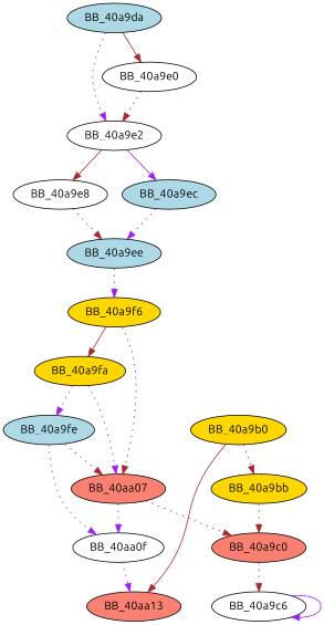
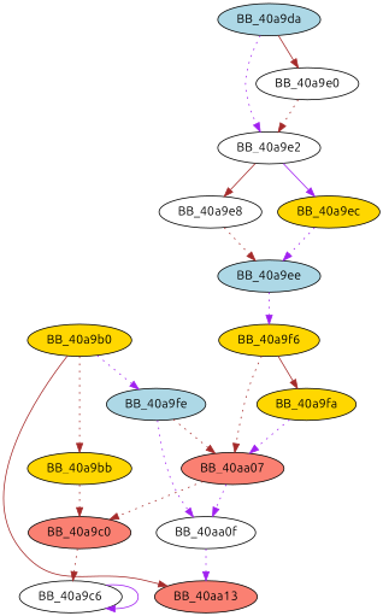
  digraph {
    fontname=Ubuntu
    node [fillcolor=white fontname=Ubuntu style=filled]
    edge [color=brown fontname=Ubuntu style=dotted]
    BB_40a9b0 [fillcolor=gold]
    BB_40a9bb [fillcolor=gold]
    BB_40aa13 [fillcolor=salmon]
    BB_40a9c0 [fillcolor=salmon]
    BB_40a9c6
    BB_40a9da [fillcolor=lightblue]
    BB_40a9e0
    BB_40a9e2
    BB_40a9e8
-   BB_40a9ec [fillcolor=lightblue]
+   BB_40a9ec [fillcolor=gold]
    BB_40a9ee [fillcolor=lightblue]
    BB_40a9f6 [fillcolor=gold]
    BB_40a9fa [fillcolor=gold]
    BB_40aa07 [fillcolor=salmon]
    BB_40a9fe [fillcolor=lightblue]
    BB_40aa0f
    BB_40a9b0 -> BB_40a9bb
    BB_40a9b0 -> BB_40aa13 [style=solid]
    BB_40a9bb -> BB_40a9c0
    BB_40a9c0 -> BB_40a9c6
    BB_40a9c6 -> BB_40a9c6 [color=purple style=solid]
    BB_40a9da -> BB_40a9e0 [style=solid]
    BB_40a9da -> BB_40a9e2 [color=purple]
    BB_40a9e0 -> BB_40a9e2
    BB_40a9e2 -> BB_40a9e8 [style=solid]
    BB_40a9e2 -> BB_40a9ec [color=purple style=solid]
    BB_40a9e8 -> BB_40a9ee
    BB_40a9ec -> BB_40a9ee [color=purple]
    BB_40a9ee -> BB_40a9f6 [color=purple]
    BB_40a9f6 -> BB_40a9fa [style=solid]
    BB_40a9f6 -> BB_40aa07
    BB_40a9fa -> BB_40aa07 [color=purple]
-   BB_40a9fa -> BB_40a9fe [color=purple]
+   BB_40a9b0 -> BB_40a9fe [color=purple]
    BB_40aa07 -> BB_40a9c0
    BB_40aa07 -> BB_40aa0f [color=purple]
    BB_40a9fe -> BB_40aa07
    BB_40a9fe -> BB_40aa0f [color=purple]
    BB_40aa0f -> BB_40aa13 [color=purple]
  }
